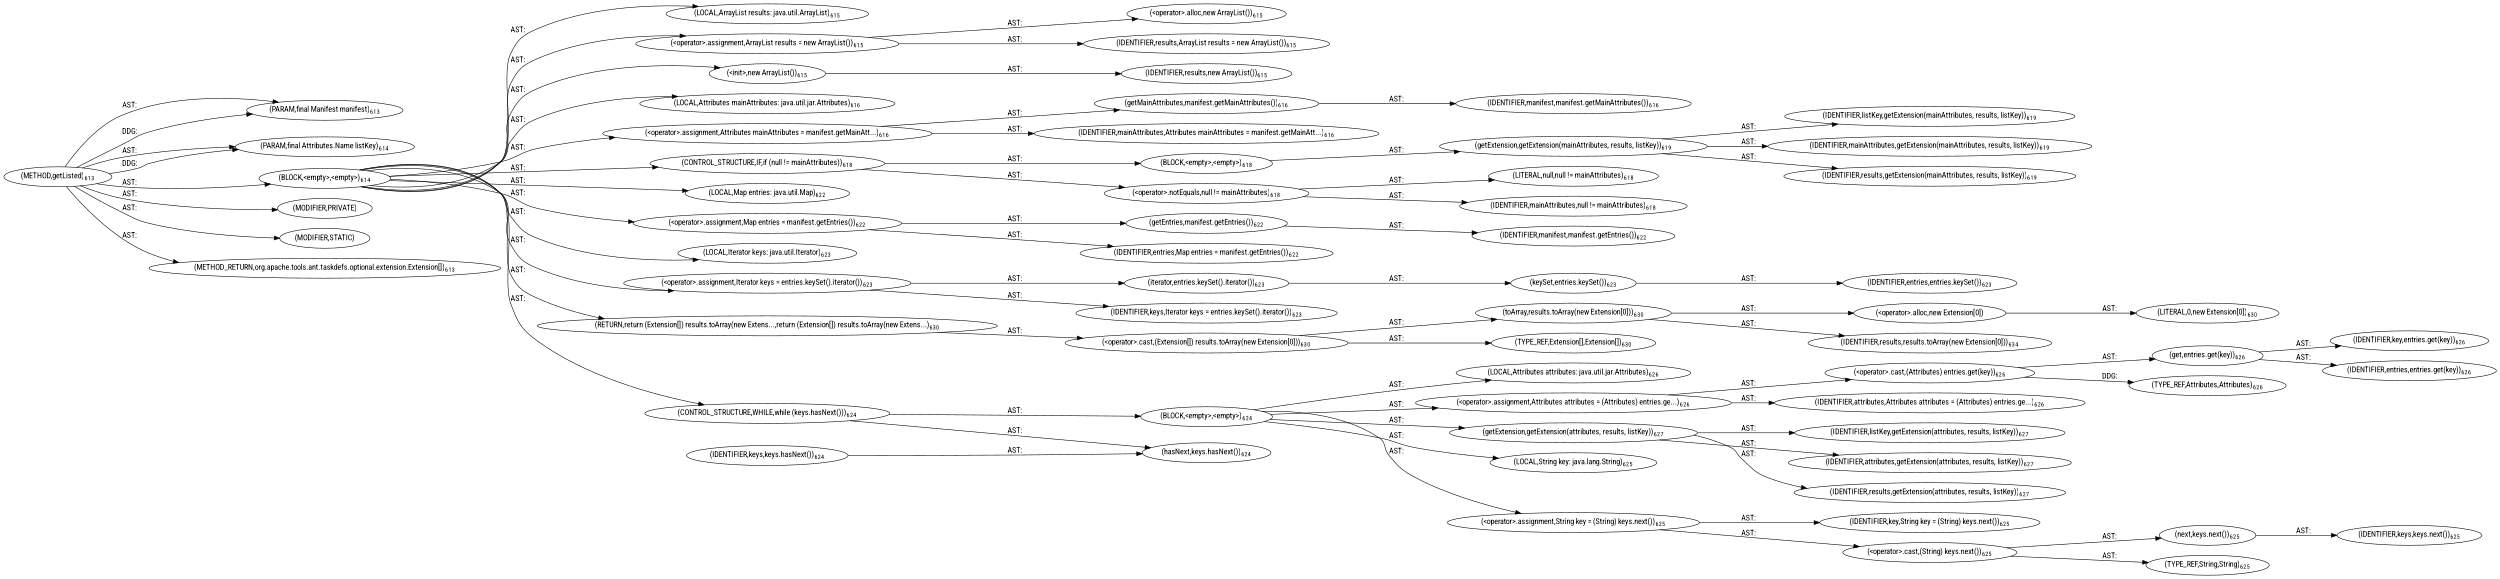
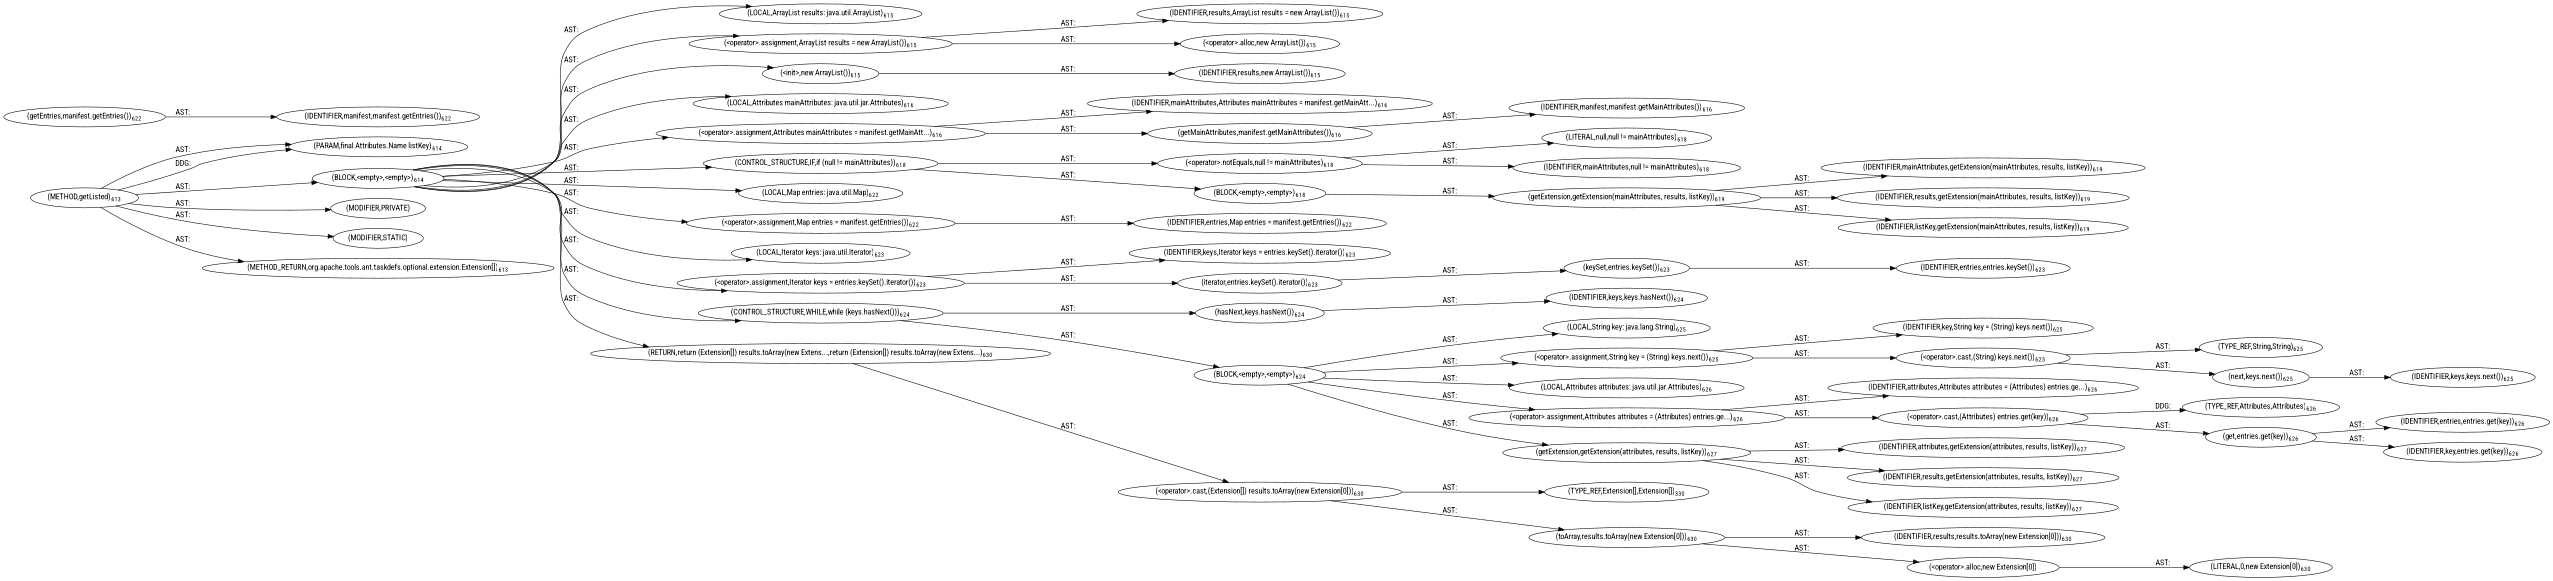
  digraph {
    fontname="Roboto Condensed"
    rankdir=LR
    node [fontname="Roboto Condensed"]
    edge [fontname="Roboto Condensed"]
    n1 [label=<(METHOD,getListed)<SUB>613</SUB>>]
-   n2 [label=<(PARAM,final Manifest manifest)<SUB>613</SUB>>]
    n3 [label=<(PARAM,final Attributes.Name listKey)<SUB>614</SUB>>]
    n4 [label=<(BLOCK,&lt;empty&gt;,&lt;empty&gt;)<SUB>614</SUB>>]
    n5 [label=<(MODIFIER,PRIVATE)>]
    n6 [label=<(MODIFIER,STATIC)>]
    n7 [label=<(METHOD_RETURN,org.apache.tools.ant.taskdefs.optional.extension.Extension[])<SUB>613</SUB>>]
    n8 [label=<(LOCAL,ArrayList results: java.util.ArrayList)<SUB>615</SUB>>]
    n9 [label=<(&lt;operator&gt;.assignment,ArrayList results = new ArrayList())<SUB>615</SUB>>]
    n10 [label=<(&lt;init&gt;,new ArrayList())<SUB>615</SUB>>]
    n11 [label=<(LOCAL,Attributes mainAttributes: java.util.jar.Attributes)<SUB>616</SUB>>]
    n12 [label=<(&lt;operator&gt;.assignment,Attributes mainAttributes = manifest.getMainAtt...)<SUB>616</SUB>>]
    n13 [label=<(CONTROL_STRUCTURE,IF,if (null != mainAttributes))<SUB>618</SUB>>]
    n14 [label=<(LOCAL,Map entries: java.util.Map)<SUB>622</SUB>>]
    n15 [label=<(&lt;operator&gt;.assignment,Map entries = manifest.getEntries())<SUB>622</SUB>>]
    n16 [label=<(LOCAL,Iterator keys: java.util.Iterator)<SUB>623</SUB>>]
    n17 [label=<(&lt;operator&gt;.assignment,Iterator keys = entries.keySet().iterator())<SUB>623</SUB>>]
    n18 [label=<(CONTROL_STRUCTURE,WHILE,while (keys.hasNext()))<SUB>624</SUB>>]
    n19 [label=<(RETURN,return (Extension[]) results.toArray(new Extens...,return (Extension[]) results.toArray(new Extens...)<SUB>630</SUB>>]
    n20 [label=<(IDENTIFIER,results,ArrayList results = new ArrayList())<SUB>615</SUB>>]
    n21 [label=<(&lt;operator&gt;.alloc,new ArrayList())<SUB>615</SUB>>]
    n22 [label=<(IDENTIFIER,results,new ArrayList())<SUB>615</SUB>>]
    n23 [label=<(IDENTIFIER,mainAttributes,Attributes mainAttributes = manifest.getMainAtt...)<SUB>616</SUB>>]
    n24 [label=<(getMainAttributes,manifest.getMainAttributes())<SUB>616</SUB>>]
    n25 [label=<(&lt;operator&gt;.notEquals,null != mainAttributes)<SUB>618</SUB>>]
    n26 [label=<(BLOCK,&lt;empty&gt;,&lt;empty&gt;)<SUB>618</SUB>>]
    n27 [label=<(IDENTIFIER,entries,Map entries = manifest.getEntries())<SUB>622</SUB>>]
    n28 [label=<(getEntries,manifest.getEntries())<SUB>622</SUB>>]
    n29 [label=<(IDENTIFIER,keys,Iterator keys = entries.keySet().iterator())<SUB>623</SUB>>]
    n30 [label=<(iterator,entries.keySet().iterator())<SUB>623</SUB>>]
    n31 [label=<(hasNext,keys.hasNext())<SUB>624</SUB>>]
    n32 [label=<(BLOCK,&lt;empty&gt;,&lt;empty&gt;)<SUB>624</SUB>>]
    n33 [label=<(&lt;operator&gt;.cast,(Extension[]) results.toArray(new Extension[0]))<SUB>630</SUB>>]
    n34 [label=<(IDENTIFIER,manifest,manifest.getMainAttributes())<SUB>616</SUB>>]
    n35 [label=<(LITERAL,null,null != mainAttributes)<SUB>618</SUB>>]
    n36 [label=<(IDENTIFIER,mainAttributes,null != mainAttributes)<SUB>618</SUB>>]
    n37 [label=<(getExtension,getExtension(mainAttributes, results, listKey))<SUB>619</SUB>>]
    n38 [label=<(IDENTIFIER,mainAttributes,getExtension(mainAttributes, results, listKey))<SUB>619</SUB>>]
    n39 [label=<(IDENTIFIER,results,getExtension(mainAttributes, results, listKey))<SUB>619</SUB>>]
    n40 [label=<(IDENTIFIER,listKey,getExtension(mainAttributes, results, listKey))<SUB>619</SUB>>]
    n41 [label=<(IDENTIFIER,manifest,manifest.getEntries())<SUB>622</SUB>>]
    n42 [label=<(keySet,entries.keySet())<SUB>623</SUB>>]
    n43 [label=<(IDENTIFIER,entries,entries.keySet())<SUB>623</SUB>>]
    n44 [label=<(IDENTIFIER,keys,keys.hasNext())<SUB>624</SUB>>]
    n45 [label=<(LOCAL,String key: java.lang.String)<SUB>625</SUB>>]
    n46 [label=<(&lt;operator&gt;.assignment,String key = (String) keys.next())<SUB>625</SUB>>]
    n47 [label=<(LOCAL,Attributes attributes: java.util.jar.Attributes)<SUB>626</SUB>>]
    n48 [label=<(&lt;operator&gt;.assignment,Attributes attributes = (Attributes) entries.ge...)<SUB>626</SUB>>]
    n49 [label=<(getExtension,getExtension(attributes, results, listKey))<SUB>627</SUB>>]
    n50 [label=<(IDENTIFIER,key,String key = (String) keys.next())<SUB>625</SUB>>]
    n51 [label=<(&lt;operator&gt;.cast,(String) keys.next())<SUB>625</SUB>>]
    n52 [label=<(IDENTIFIER,attributes,Attributes attributes = (Attributes) entries.ge...)<SUB>626</SUB>>]
    n53 [label=<(&lt;operator&gt;.cast,(Attributes) entries.get(key))<SUB>626</SUB>>]
    n54 [label=<(IDENTIFIER,attributes,getExtension(attributes, results, listKey))<SUB>627</SUB>>]
    n55 [label=<(IDENTIFIER,results,getExtension(attributes, results, listKey))<SUB>627</SUB>>]
    n56 [label=<(IDENTIFIER,listKey,getExtension(attributes, results, listKey))<SUB>627</SUB>>]
    n57 [label=<(TYPE_REF,String,String)<SUB>625</SUB>>]
    n58 [label=<(next,keys.next())<SUB>625</SUB>>]
    n59 [label=<(IDENTIFIER,keys,keys.next())<SUB>625</SUB>>]
    n60 [label=<(TYPE_REF,Attributes,Attributes)<SUB>626</SUB>>]
    n61 [label=<(get,entries.get(key))<SUB>626</SUB>>]
    n62 [label=<(IDENTIFIER,entries,entries.get(key))<SUB>626</SUB>>]
    n63 [label=<(IDENTIFIER,key,entries.get(key))<SUB>626</SUB>>]
-   n64 [label=<(TYPE_REF,Extension[],Extension[])<SUB>630</SUB>>]
+   n64 [label=<(TYPE_REF,Extension[],Extension[])<SUB>330</SUB>>]
    n65 [label=<(toArray,results.toArray(new Extension[0]))<SUB>630</SUB>>]
-   n66 [label=<(IDENTIFIER,results,results.toArray(new Extension[0]))<SUB>634</SUB>>]
+   n66 [label=<(IDENTIFIER,results,results.toArray(new Extension[0]))<SUB>630</SUB>>]
    n67 [label=<(&lt;operator&gt;.alloc,new Extension[0])>]
    n68 [label=<(LITERAL,0,new Extension[0])<SUB>630</SUB>>]
-   n1 -> n2 [label="AST: "]
-   n1 -> n2 [label="DDG: "]
    n1 -> n3 [label="AST: "]
    n1 -> n3 [label="DDG: "]
    n1 -> n4 [label="AST: "]
    n1 -> n5 [label="AST: "]
    n1 -> n6 [label="AST: "]
    n1 -> n7 [label="AST: "]
    n4 -> n8 [label="AST: "]
    n4 -> n9 [label="AST: "]
    n4 -> n10 [label="AST: "]
    n4 -> n11 [label="AST: "]
    n4 -> n12 [label="AST: "]
    n4 -> n13 [label="AST: "]
    n4 -> n14 [label="AST: "]
    n4 -> n15 [label="AST: "]
    n4 -> n16 [label="AST: "]
    n4 -> n17 [label="AST: "]
    n4 -> n18 [label="AST: "]
    n4 -> n19 [label="AST: "]
    n9 -> n20 [label="AST: "]
    n9 -> n21 [label="AST: "]
    n10 -> n22 [label="AST: "]
    n12 -> n23 [label="AST: "]
    n12 -> n24 [label="AST: "]
    n13 -> n25 [label="AST: "]
    n13 -> n26 [label="AST: "]
    n15 -> n27 [label="AST: "]
-   n15 -> n28 [label="AST: "]
    n17 -> n29 [label="AST: "]
    n17 -> n30 [label="AST: "]
    n18 -> n31 [label="AST: "]
    n18 -> n32 [label="AST: "]
    n19 -> n33 [label="AST: "]
    n24 -> n34 [label="AST: "]
    n25 -> n35 [label="AST: "]
    n25 -> n36 [label="AST: "]
    n26 -> n37 [label="AST: "]
    n28 -> n41 [label="AST: "]
    n30 -> n42 [label="AST: "]
-   n44 -> n31 [label="AST: "]
+   n31 -> n44 [label="AST: "]
    n32 -> n45 [label="AST: "]
    n32 -> n46 [label="AST: "]
    n32 -> n47 [label="AST: "]
    n32 -> n48 [label="AST: "]
    n32 -> n49 [label="AST: "]
    n33 -> n64 [label="AST: "]
    n33 -> n65 [label="AST: "]
    n37 -> n38 [label="AST: "]
    n37 -> n39 [label="AST: "]
    n37 -> n40 [label="AST: "]
    n42 -> n43 [label="AST: "]
    n46 -> n50 [label="AST: "]
    n46 -> n51 [label="AST: "]
    n48 -> n52 [label="AST: "]
    n48 -> n53 [label="AST: "]
    n49 -> n54 [label="AST: "]
    n49 -> n55 [label="AST: "]
    n49 -> n56 [label="AST: "]
    n51 -> n57 [label="AST: "]
    n51 -> n58 [label="AST: "]
    n53 -> n60 [label="DDG: "]
    n53 -> n61 [label="AST: "]
    n58 -> n59 [label="AST: "]
    n61 -> n62 [label="AST: "]
    n61 -> n63 [label="AST: "]
    n65 -> n66 [label="AST: "]
    n65 -> n67 [label="AST: "]
    n67 -> n68 [label="AST: "]
  }
